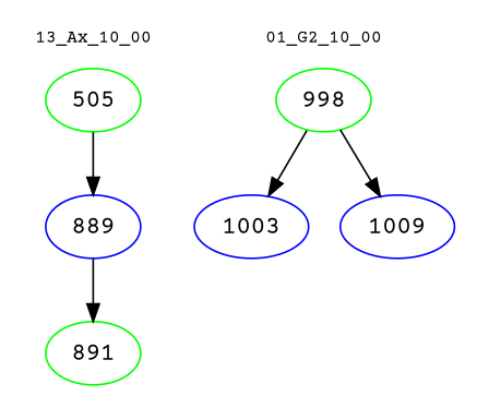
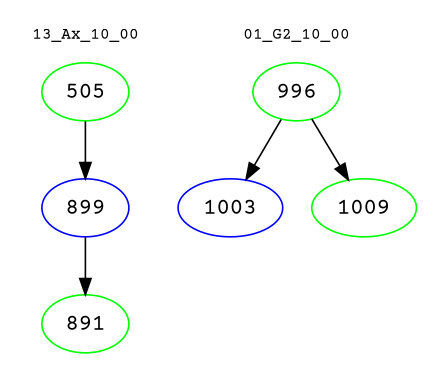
  digraph {
    fontname="Courier Prime"
    node [color=green fontname="Courier Prime"]
    edge [color=black fontname="Courier Prime"]
    n1 [label=505]
-   n2 [color=blue label=889]
+   n2 [color=blue label=899]
    n3 [label=891]
-   n4 [label=998]
+   n4 [label=996]
    n5 [color=blue label=1003]
-   n6 [color=blue label=1009]
+   n6 [label=1009]
    subgraph cluster_1 {
      color=white
      fontsize=10
      label="13_Ax_10_00"
      n1
      n2
      n3
    }
    subgraph cluster_2 {
      color=white
      fontsize=10
      label="01_G2_10_00"
      n4
      n5
      n6
    }
    n1 -> n2
    n2 -> n3
    n4 -> n5
    n4 -> n6
  }
